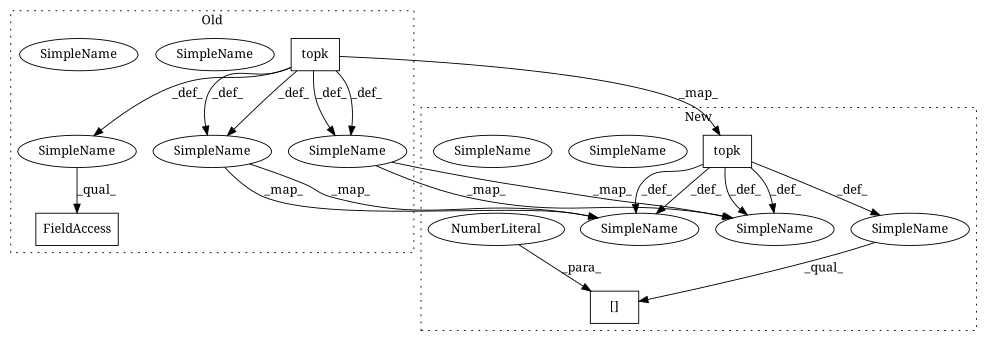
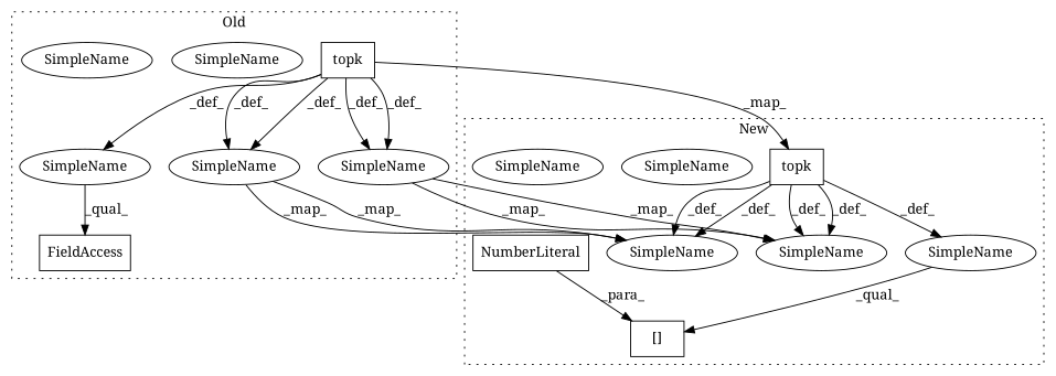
  digraph {
    fontname="Noto Serif"
    node [a=42 l=9 shape=ellipse fontname="Noto Serif"]
    edge [fontname="Noto Serif"]
    n1 [a=32 l="5,1" label=topk s="2198,2225" shape=box]
    n2 [label=SimpleName l=""]
    n3 [a=22 l=41 label=FieldAccess s=2192 shape=box]
    n4 [label=SimpleName s=2182]
    n5 [label=SimpleName s=2182]
    n6 [l=8 label=SimpleName s=2247]
    n7 [l=8 label=SimpleName s=2247]
    n8 [a=32 l="5,1" label=topk s="2194,2221" shape=box]
    n9 [a=2 l="35,1" label="[]" s="2188,2224" shape=box]
-   n10 [a=34 l=1 label=NumberLiteral s=2223]
+   n10 [a=34 l=1 label=NumberLiteral s=2223 shape=box]
    n11 [label=SimpleName l=""]
    n12 [label=SimpleName s=2178]
    n13 [label=SimpleName s=2178]
    n14 [l=8 label=SimpleName s=2239]
    n15 [l=8 label=SimpleName s=2239]
    subgraph cluster_1 {
      label=Old
      style=dotted
      n1
      n2
      n3
      n4
      n5
      n6
      n7
    }
    subgraph cluster_2 {
      label=New
      style=dotted
      n8
      n9
      n10
      n11
      n12
      n13
      n14
      n15
    }
    n1 -> n2 [label=_def_]
    n1 -> n5 [label=_def_]
    n1 -> n5 [label=_def_]
    n1 -> n7 [label=_def_]
    n1 -> n7 [label=_def_]
    n1 -> n8 [label=_map_]
    n2 -> n3 [label=_qual_]
    n5 -> n13 [label=_map_]
    n5 -> n13 [label=_map_]
    n7 -> n15 [label=_map_]
    n7 -> n15 [label=_map_]
    n8 -> n11 [label=_def_]
    n8 -> n13 [label=_def_]
    n8 -> n13 [label=_def_]
    n8 -> n15 [label=_def_]
    n8 -> n15 [label=_def_]
    n10 -> n9 [label=_para_]
    n11 -> n9 [label=_qual_]
  }
